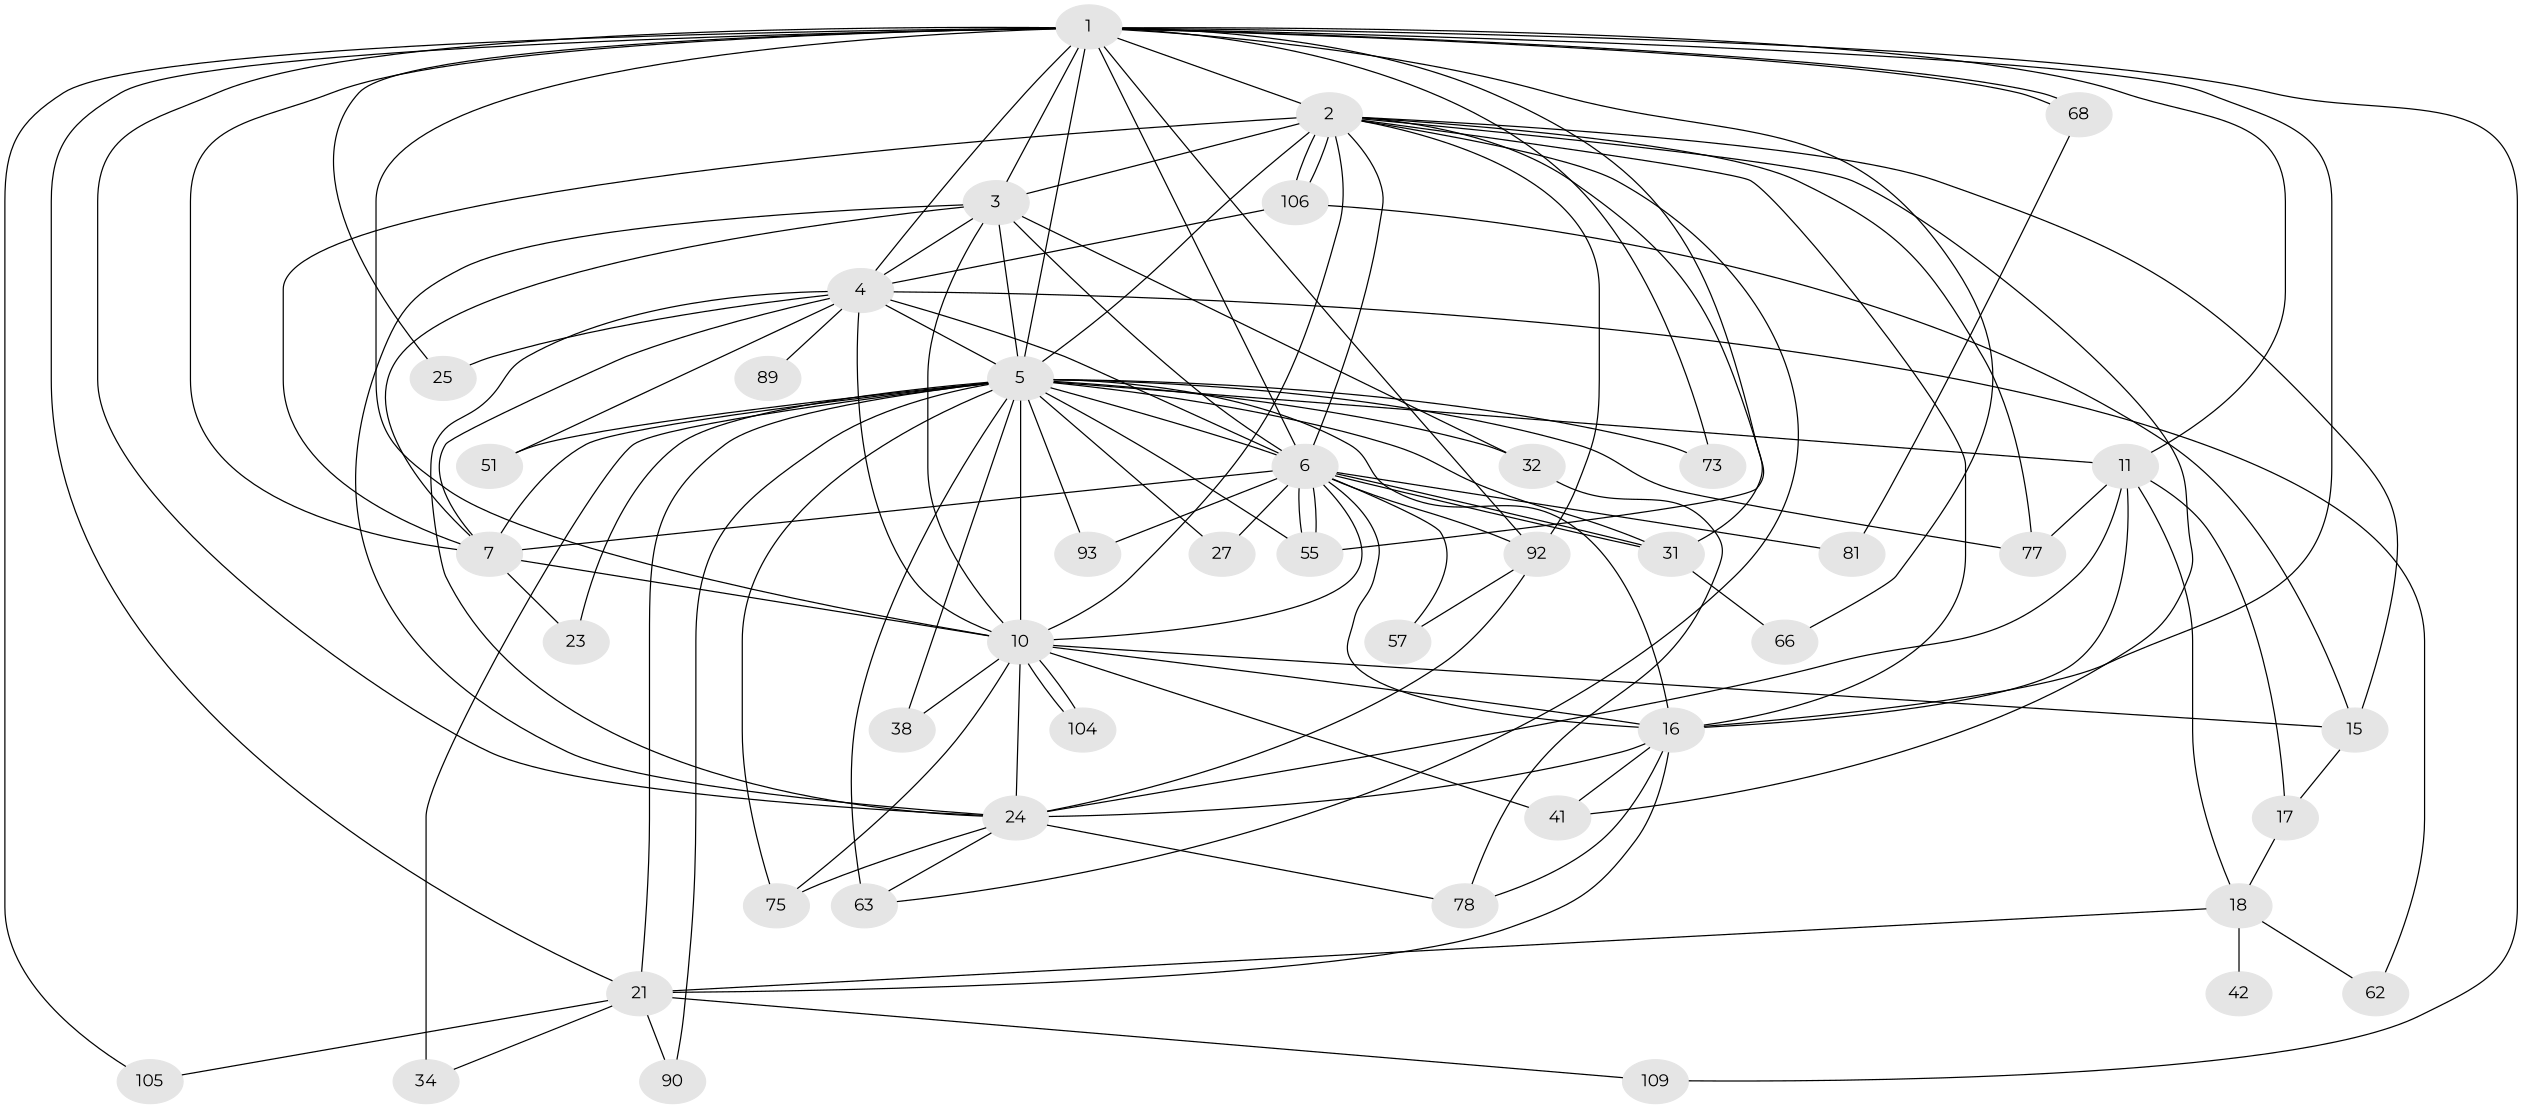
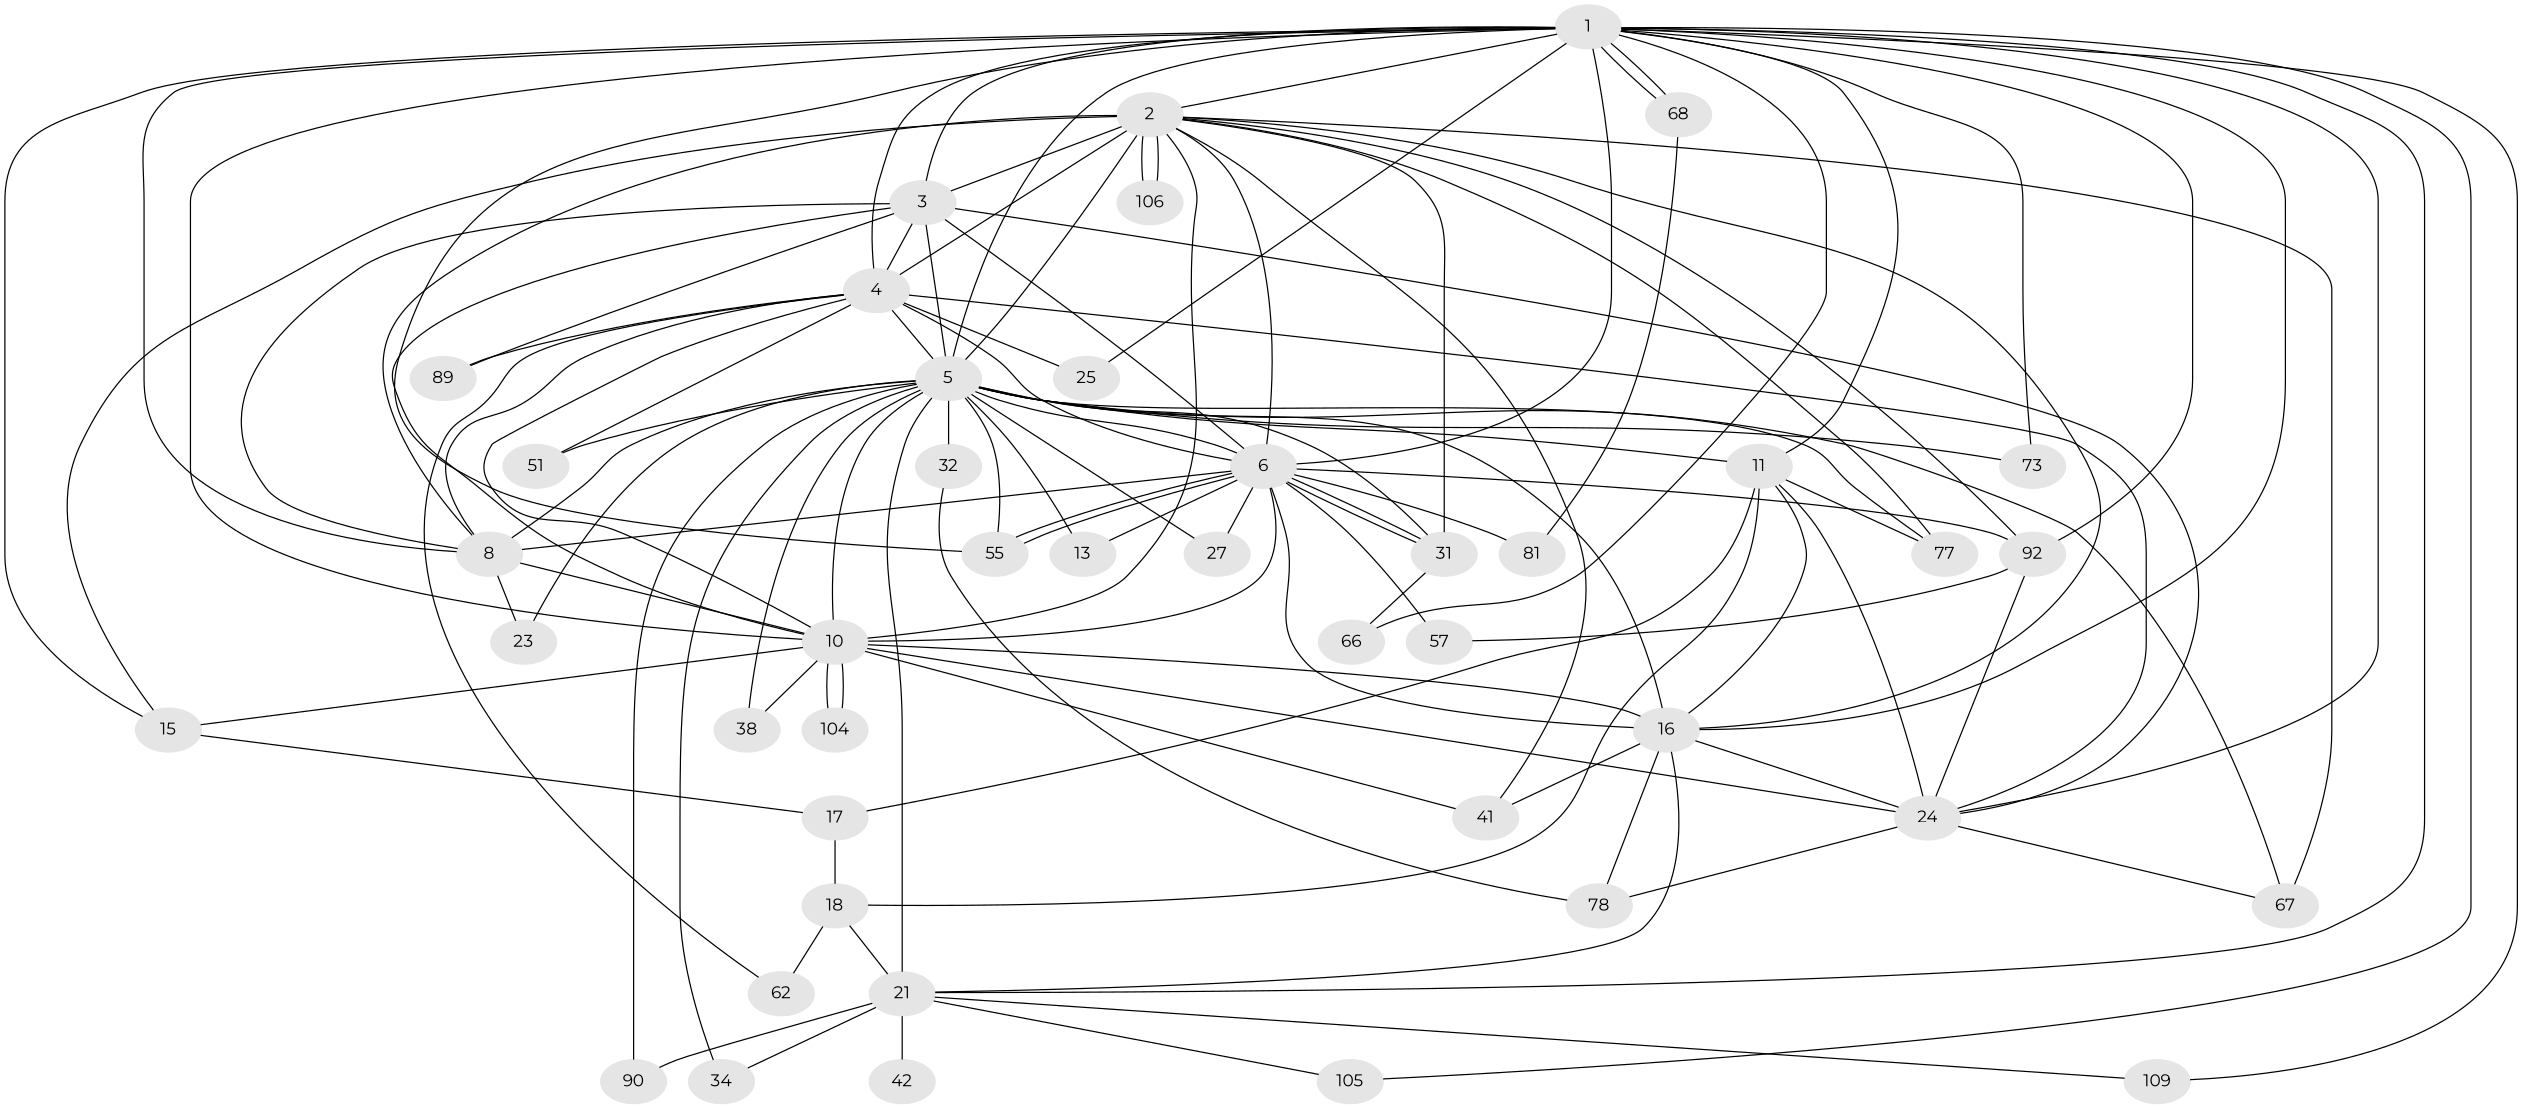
  graph {
    fontname=Montserrat
    node [color=gray90 fontname=Montserrat style=filled]
    edge [fontname=Montserrat]
    1 [super="+80"]
    2 [super="+20"]
    3
    4
    5 [super="+71+111+98+58+8+19+9"]
    6
-   7 [super="+47+67+14"]
+   7 [super="+47+67+14" label=8]
    10 [super="+37+91"]
    11
    n10 [label=92 super="+35"]
    15
    16 [super="+100+99+53+29+60+72+30+22"]
    21
    24 [super="+52+82+68+36+65+84"]
    25
    n16 [label=68]
    55 [super="+70"]
    66
    73
    105
    109
    31 [super="+33"]
    41 [super="+49"]
-   63 [super="+69"]
+   63 [super="+69" label=67]
    77 [super="+94"]
    106
    89
    51
    62
-   13 [label=93]
+   13
    23
    27
    32 [super="+102"]
    34
    38
-   75 [super="+86"]
    90
    57
    81
    104
    17
    18 [super="+26"]
    78
    42
    1 -- 2
    1 -- 3
    1 -- 4
    1 -- 5 [weight=4]
    1 -- 6
    1 -- 7
    1 -- 10
    1 -- 11
    1 -- n10
-   106 -- 15
+   1 -- 15
    1 -- 16
    1 -- 21
    1 -- 24
    1 -- 25
    1 -- n16
    1 -- n16
    1 -- 55
    1 -- 66
    1 -- 73
    1 -- 105
    1 -- 109
    2 -- 3
-   106 -- 4
+   2 -- 4
    2 -- 5 [weight=6]
    2 -- 6 [weight=3]
    2 -- 7 [weight=2]
    2 -- 10
    2 -- n10
    2 -- 15
    2 -- 16
    2 -- 31 [weight=2]
    2 -- 41
    2 -- 63
    2 -- 77
    2 -- 106
    2 -- 106
    3 -- 4
    3 -- 5 [weight=3]
    3 -- 6
    3 -- 7 [weight=2]
    3 -- 10
    3 -- 24
-   3 -- 32
+   3 -- 89
    4 -- 5 [weight=4]
    4 -- 6
    4 -- 7
    4 -- 10
    4 -- 24 [weight=3]
    4 -- 25
    4 -- 89
    4 -- 51
    4 -- 62
    5 -- 6 [weight=3]
    5 -- 7 [weight=10]
    5 -- 10 [weight=5]
    5 -- 11 [weight=2]
    5 -- 16 [weight=6]
    5 -- 21 [weight=4]
    5 -- 55
    5 -- 73
    5 -- 31
    5 -- 63 [weight=3]
    5 -- 77
    5 -- 51
    5 -- 13
    5 -- 23
    5 -- 27 [weight=2]
    5 -- 32 [weight=2]
    5 -- 34 [weight=2]
    5 -- 38
-   5 -- 75
    5 -- 90
    6 -- 7 [weight=2]
    6 -- 10
    6 -- n10
    6 -- 16
    6 -- 55
    6 -- 55
    6 -- 31
    6 -- 31
    6 -- 13
    6 -- 27
    6 -- 57
    6 -- 81
    7 -- 10
    7 -- 23
    10 -- 15
    10 -- 16 [weight=2]
    10 -- 24
    10 -- 41
    10 -- 38
-   10 -- 75
    10 -- 104
    10 -- 104
    11 -- 16
    11 -- 24 [weight=2]
    11 -- 77
    11 -- 17
    11 -- 18
    n10 -- 24
    n10 -- 57
    15 -- 17
    16 -- 21
    16 -- 24 [weight=3]
    16 -- 41
    16 -- 78
    21 -- 105
    21 -- 109
    21 -- 34
    21 -- 90
-   18 -- 42
+   21 -- 42
    24 -- 63
-   24 -- 75
    24 -- 78
    n16 -- 81
    31 -- 66
    32 -- 78
    17 -- 18
    18 -- 21
    18 -- 62
  }
